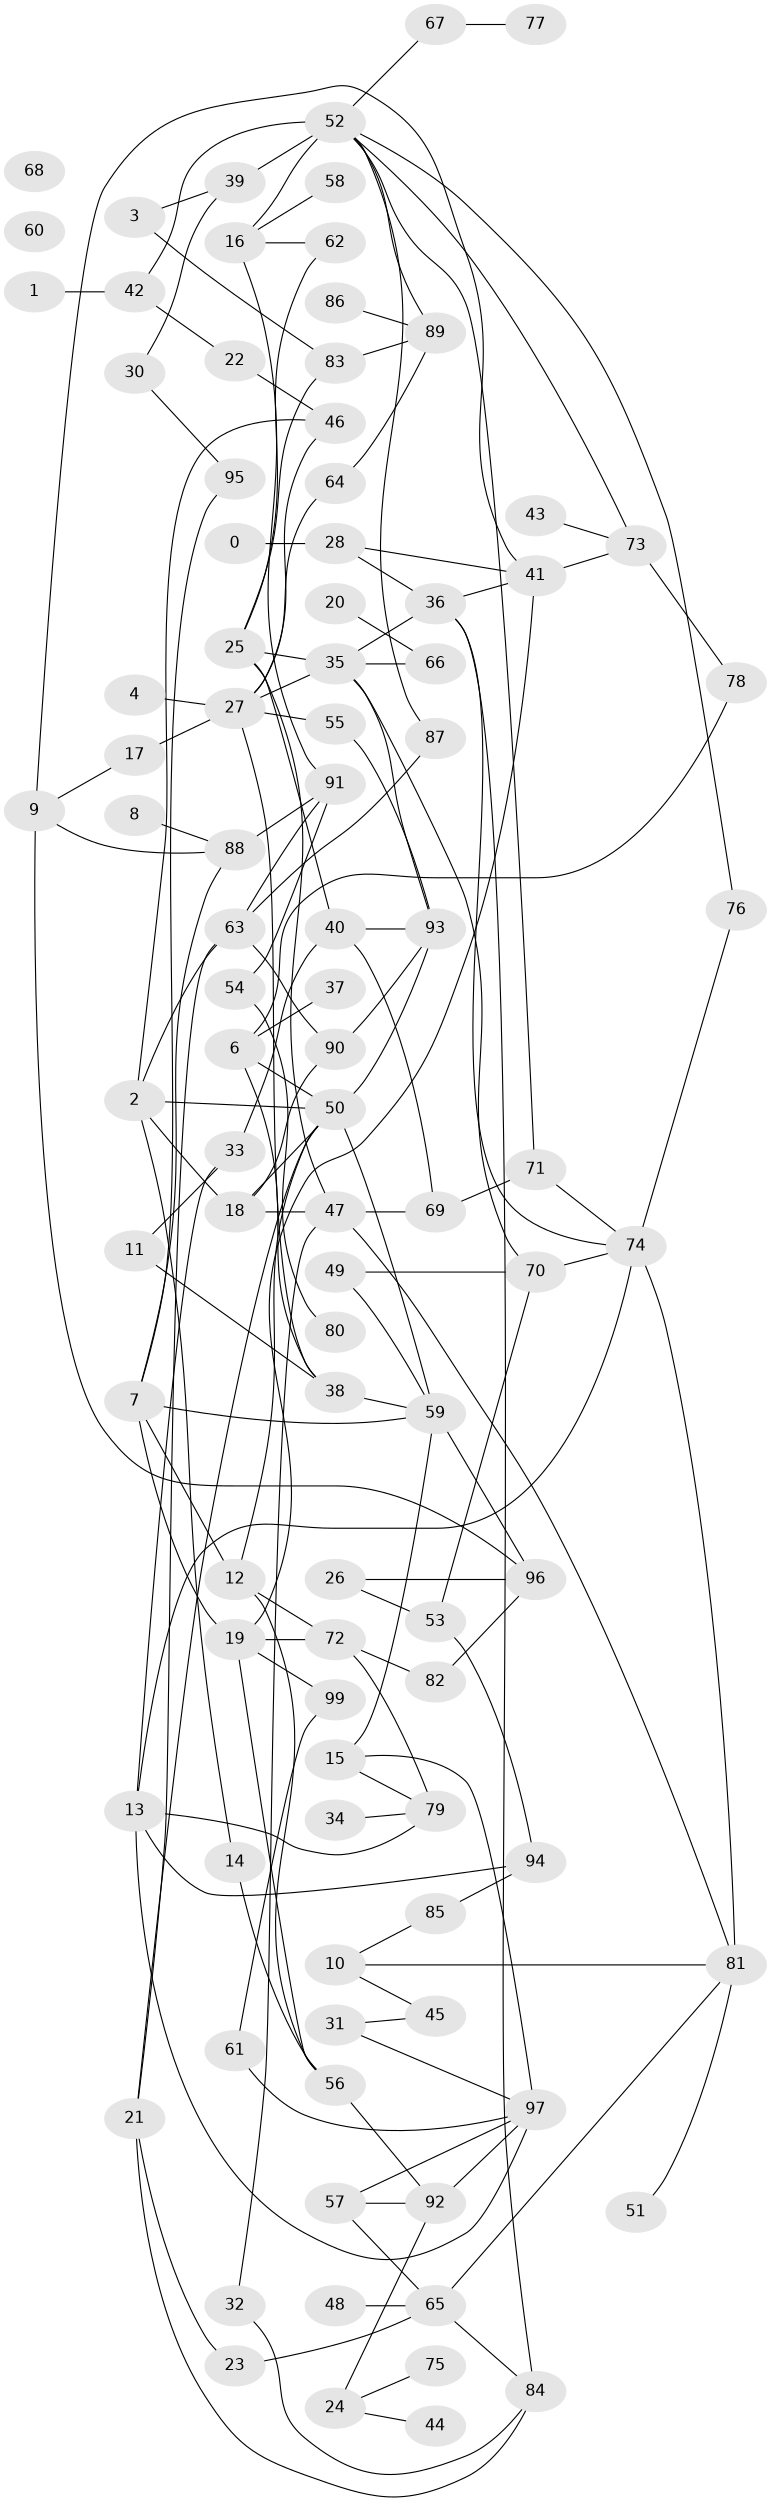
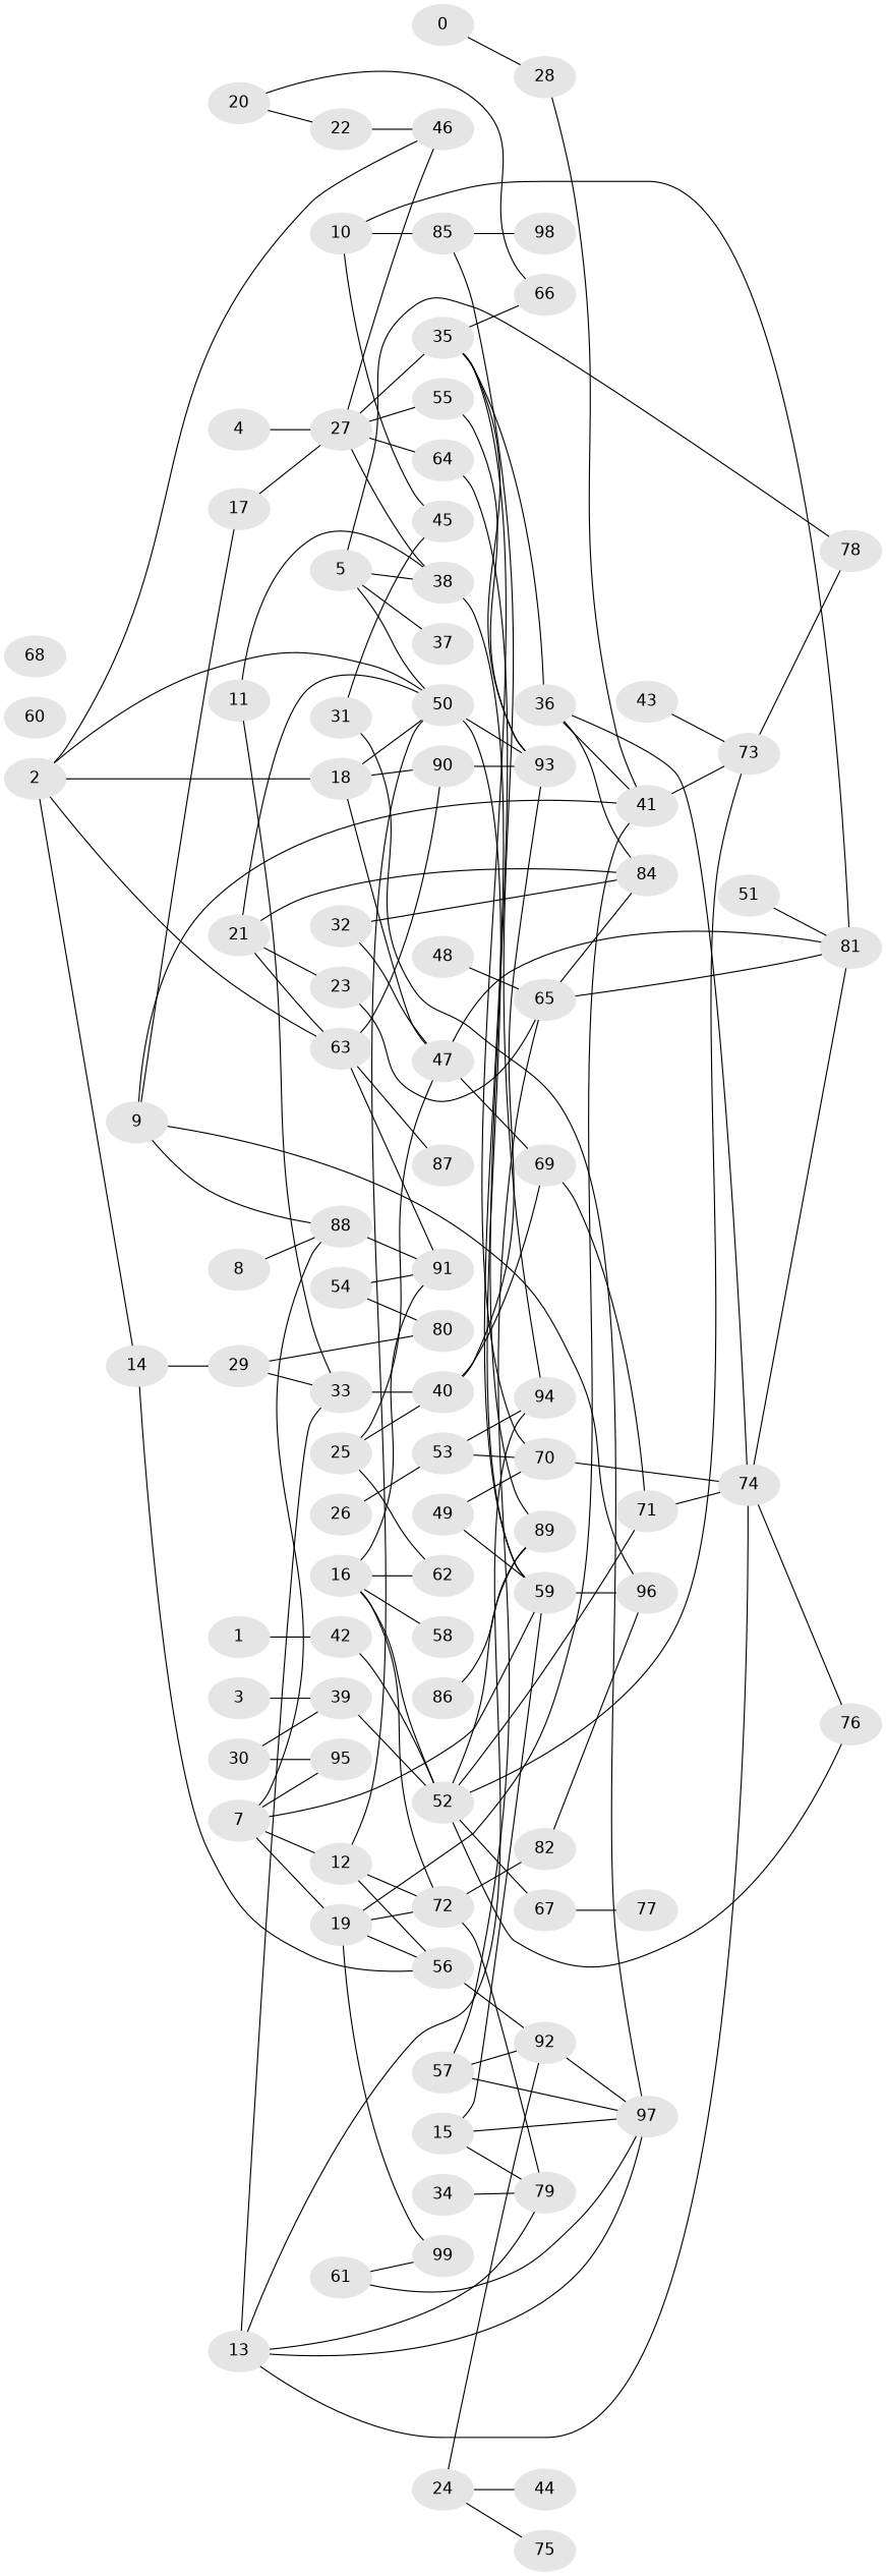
  graph {
    fontname="DejaVu Sans"
    rankdir=LR
    node [color=gray90 fontname="DejaVu Sans" style=filled]
    edge [fontname="DejaVu Sans"]
    1
    42
    52
-   83
    89
    2
    14
    18
    46
    50
    63
    56
+   29
    47
    90
    59
    93
    91
    87
    3
    39
    4
    27
    38
    35
    55
    64
    n28 [label=0]
    28
    41
    36
-   6
+   6 [label=5]
    37
    78
    7
    12
    19
    88
    95
    72
    99
    96
    8
    9
    17
    73
    10
    45
    81
    85
    94
+   98
    11
    33
    40
    92
    79
    82
    13
    74
    97
    76
    80
    15
    16
    58
    62
    67
    71
    69
    20
    22
    66
    21
    23
    84
    65
    24
    44
    75
    25
    70
    26
    53
    30
    31
    32
    34
    43
    48
    49
    51
    77
    54
    57
    60
    61
    68
    86
    1 -- 42
    42 -- 52
    52 -- 89
-   52 -- 87
    52 -- 73
    52 -- 76
    52 -- 67
    52 -- 71
-   83 -- 89
    2 -- 14
    2 -- 18
    2 -- 46
    2 -- 50
    2 -- 63
    14 -- 56
+   14 -- 29
    18 -- 50
    18 -- 47
    18 -- 90
    50 -- 59
    50 -- 93
    63 -- 90
    63 -- 91
    63 -- 87
    56 -- 92
+   29 -- 33
+   29 -- 80
    47 -- 81
    47 -- 69
    90 -- 93
    59 -- 96
-   3 -- 83
    3 -- 39
    39 -- 52
    4 -- 27
    27 -- 46
    27 -- 38
    27 -- 35
    27 -- 55
    27 -- 64
    38 -- 59
    35 -- 93
    35 -- 36
    35 -- 66
    35 -- 70
    55 -- 93
    64 -- 89
    n28 -- 28
    28 -- 41
-   28 -- 36
    41 -- 73
    36 -- 41
    36 -- 74
    36 -- 84
    6 -- 50
    6 -- 38
    6 -- 37
    6 -- 78
    7 -- 59
    7 -- 12
    7 -- 19
    7 -- 88
    7 -- 95
    12 -- 50
    12 -- 56
    12 -- 72
    19 -- 56
    19 -- 41
    19 -- 72
    19 -- 99
    88 -- 91
    72 -- 79
    72 -- 82
    8 -- 88
    9 -- 41
    9 -- 88
    9 -- 96
    9 -- 17
    17 -- 27
    73 -- 78
    10 -- 45
    10 -- 81
    10 -- 85
    85 -- 94
+   85 -- 98
    11 -- 38
    11 -- 33
    33 -- 40
    40 -- 93
    40 -- 69
    92 -- 97
    82 -- 96
    13 -- 94
    13 -- 33
    13 -- 79
    13 -- 74
    13 -- 97
    74 -- 81
    74 -- 76
    15 -- 59
    15 -- 79
    15 -- 97
    16 -- 52
    16 -- 91
+   16 -- 72
    16 -- 58
    16 -- 62
    67 -- 77
    71 -- 74
    69 -- 71
-   42 -- 22
+   20 -- 22
    20 -- 66
    22 -- 46
    21 -- 50
    21 -- 63
    21 -- 23
    21 -- 84
    23 -- 65
    65 -- 81
    65 -- 84
    24 -- 92
    24 -- 44
    24 -- 75
-   25 -- 83
    25 -- 47
-   25 -- 35
    25 -- 40
    25 -- 62
    70 -- 74
-   26 -- 96
    26 -- 53
    53 -- 94
    53 -- 70
    30 -- 39
    30 -- 95
    31 -- 45
    31 -- 97
    32 -- 47
    32 -- 84
    34 -- 79
    43 -- 73
    48 -- 65
    49 -- 59
    49 -- 70
    51 -- 81
    54 -- 91
    54 -- 80
    57 -- 92
    57 -- 97
    57 -- 65
    61 -- 99
    61 -- 97
    86 -- 89
  }
